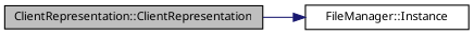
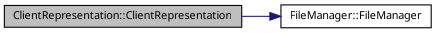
  digraph {
    rankdir=LR
    node [color=black fontname="FreeSans.ttf" fontsize=10 shape=record style=filled]
    n1 [fillcolor=grey75 fontcolor=black height=0.2 label="ClientRepresentation::ClientRepresentation" width=0.4]
-   n2 [fillcolor=white height=0.2 label="FileManager::Instance" width=0.4]
+   n2 [fillcolor=white height=0.2 label="FileManager::FileManager" width=0.4]
    n1 -> n2 [color=midnightblue fontname="FreeSans.ttf" fontsize=10 labelfontname="FreeSans.ttf" labelfontsize=10 style=solid]
  }
